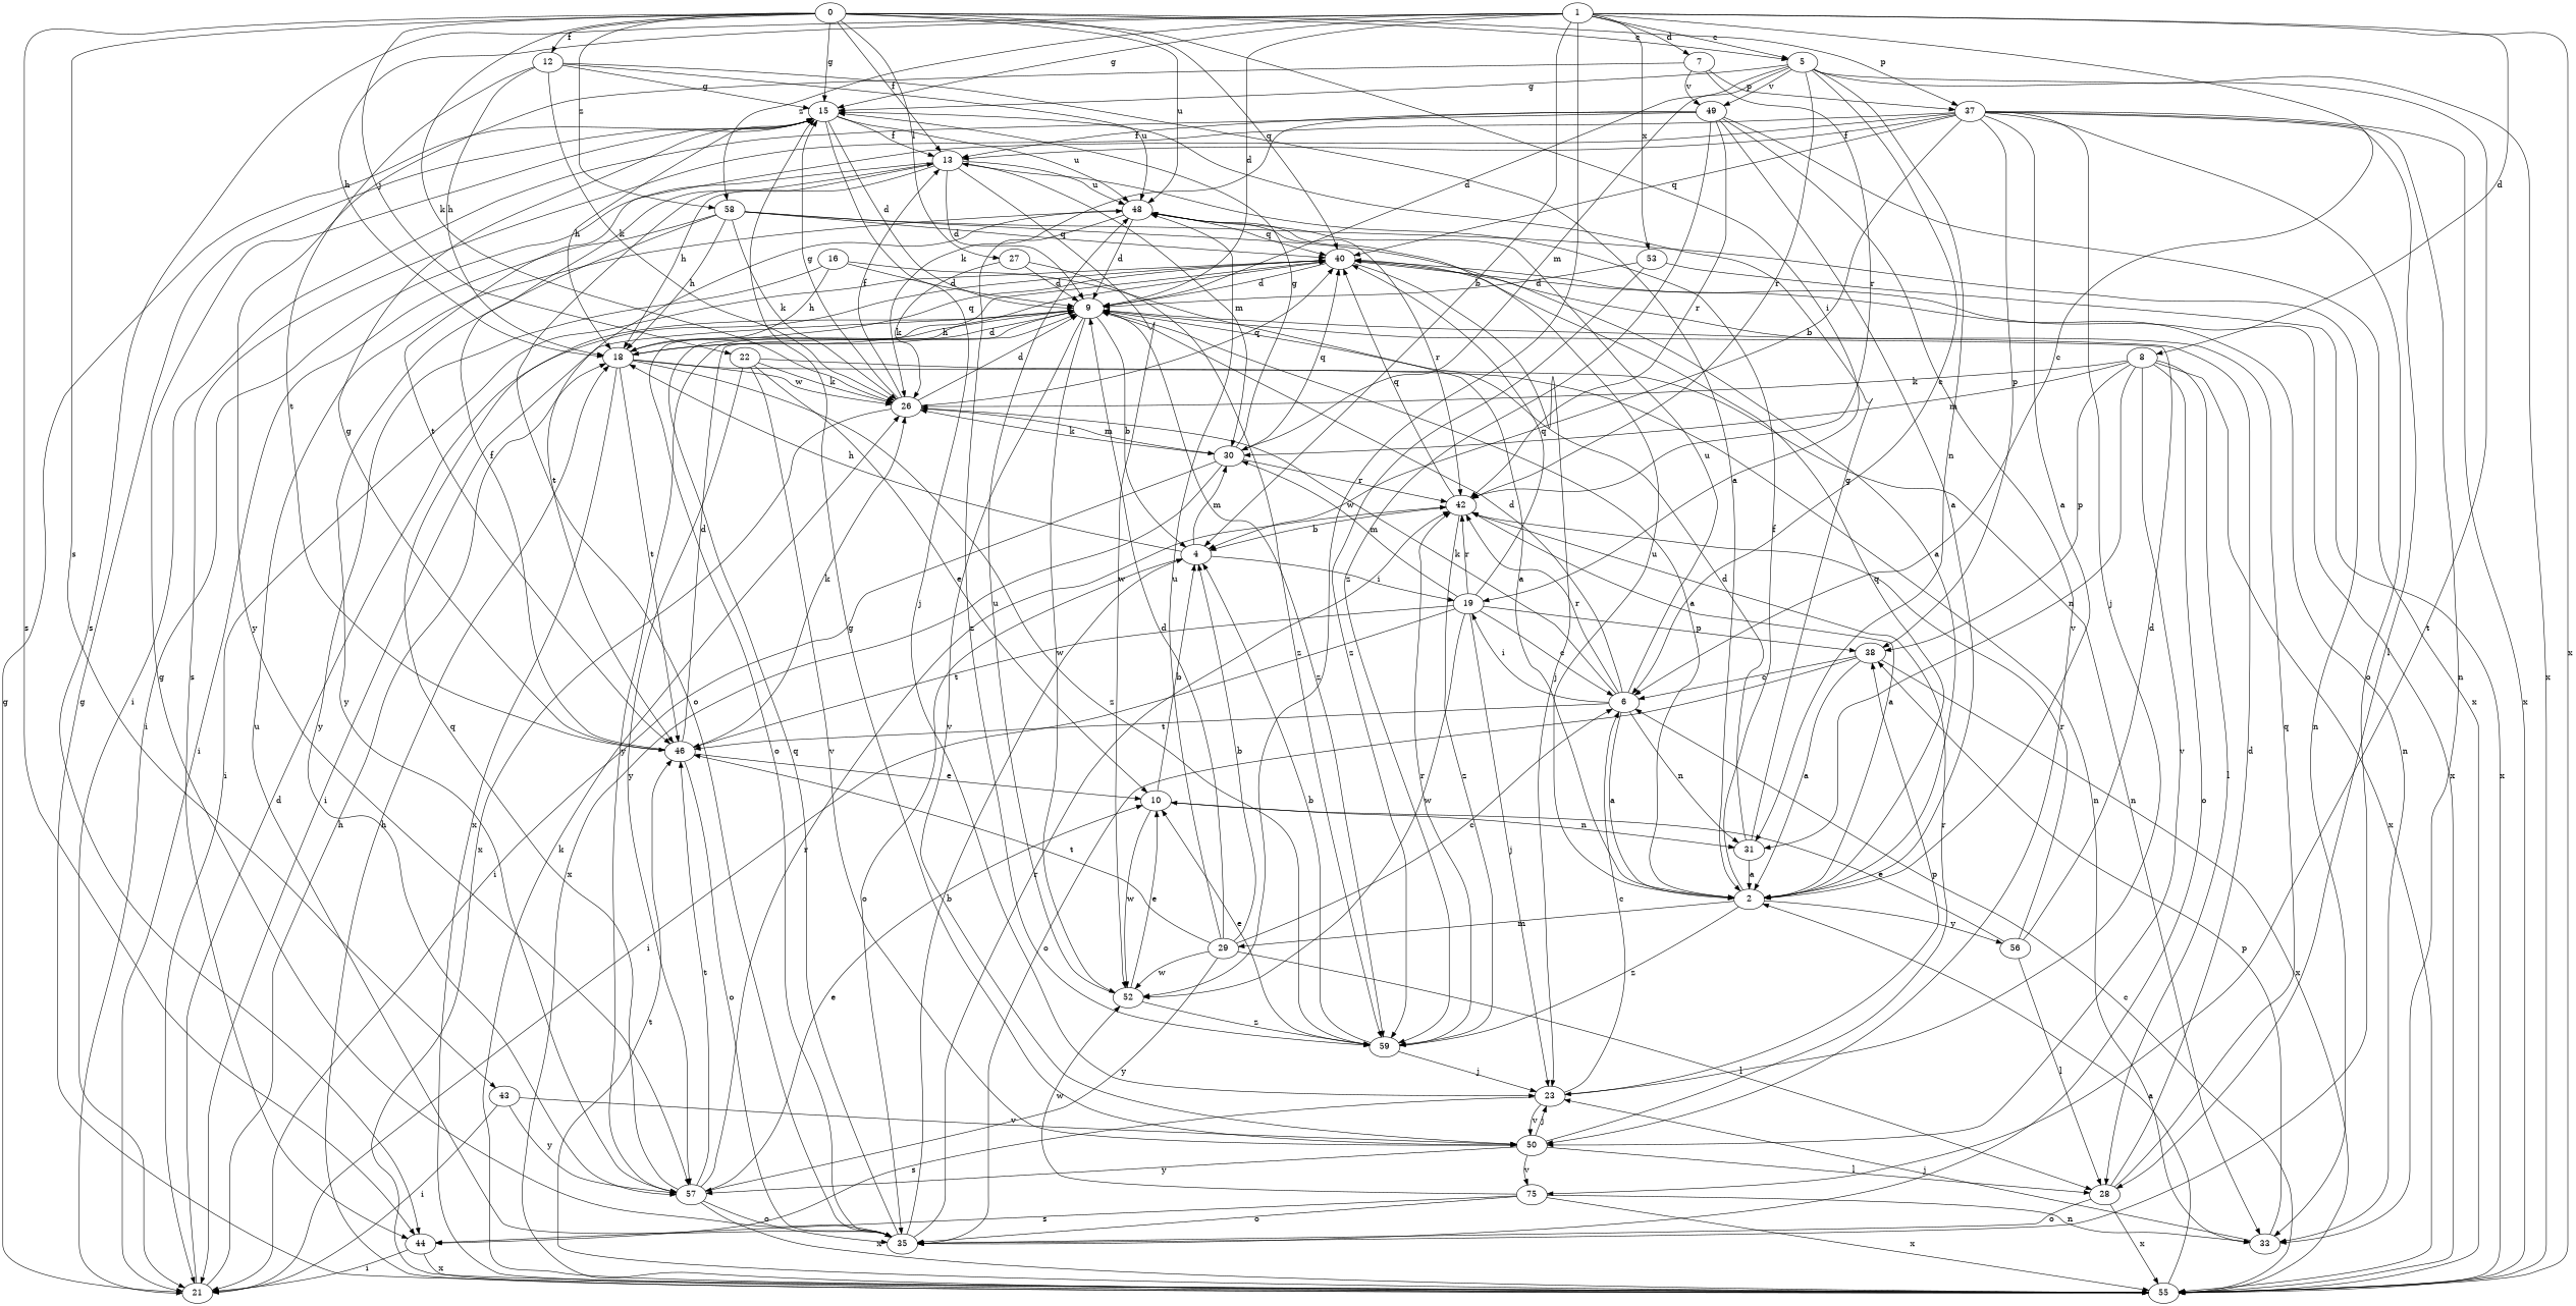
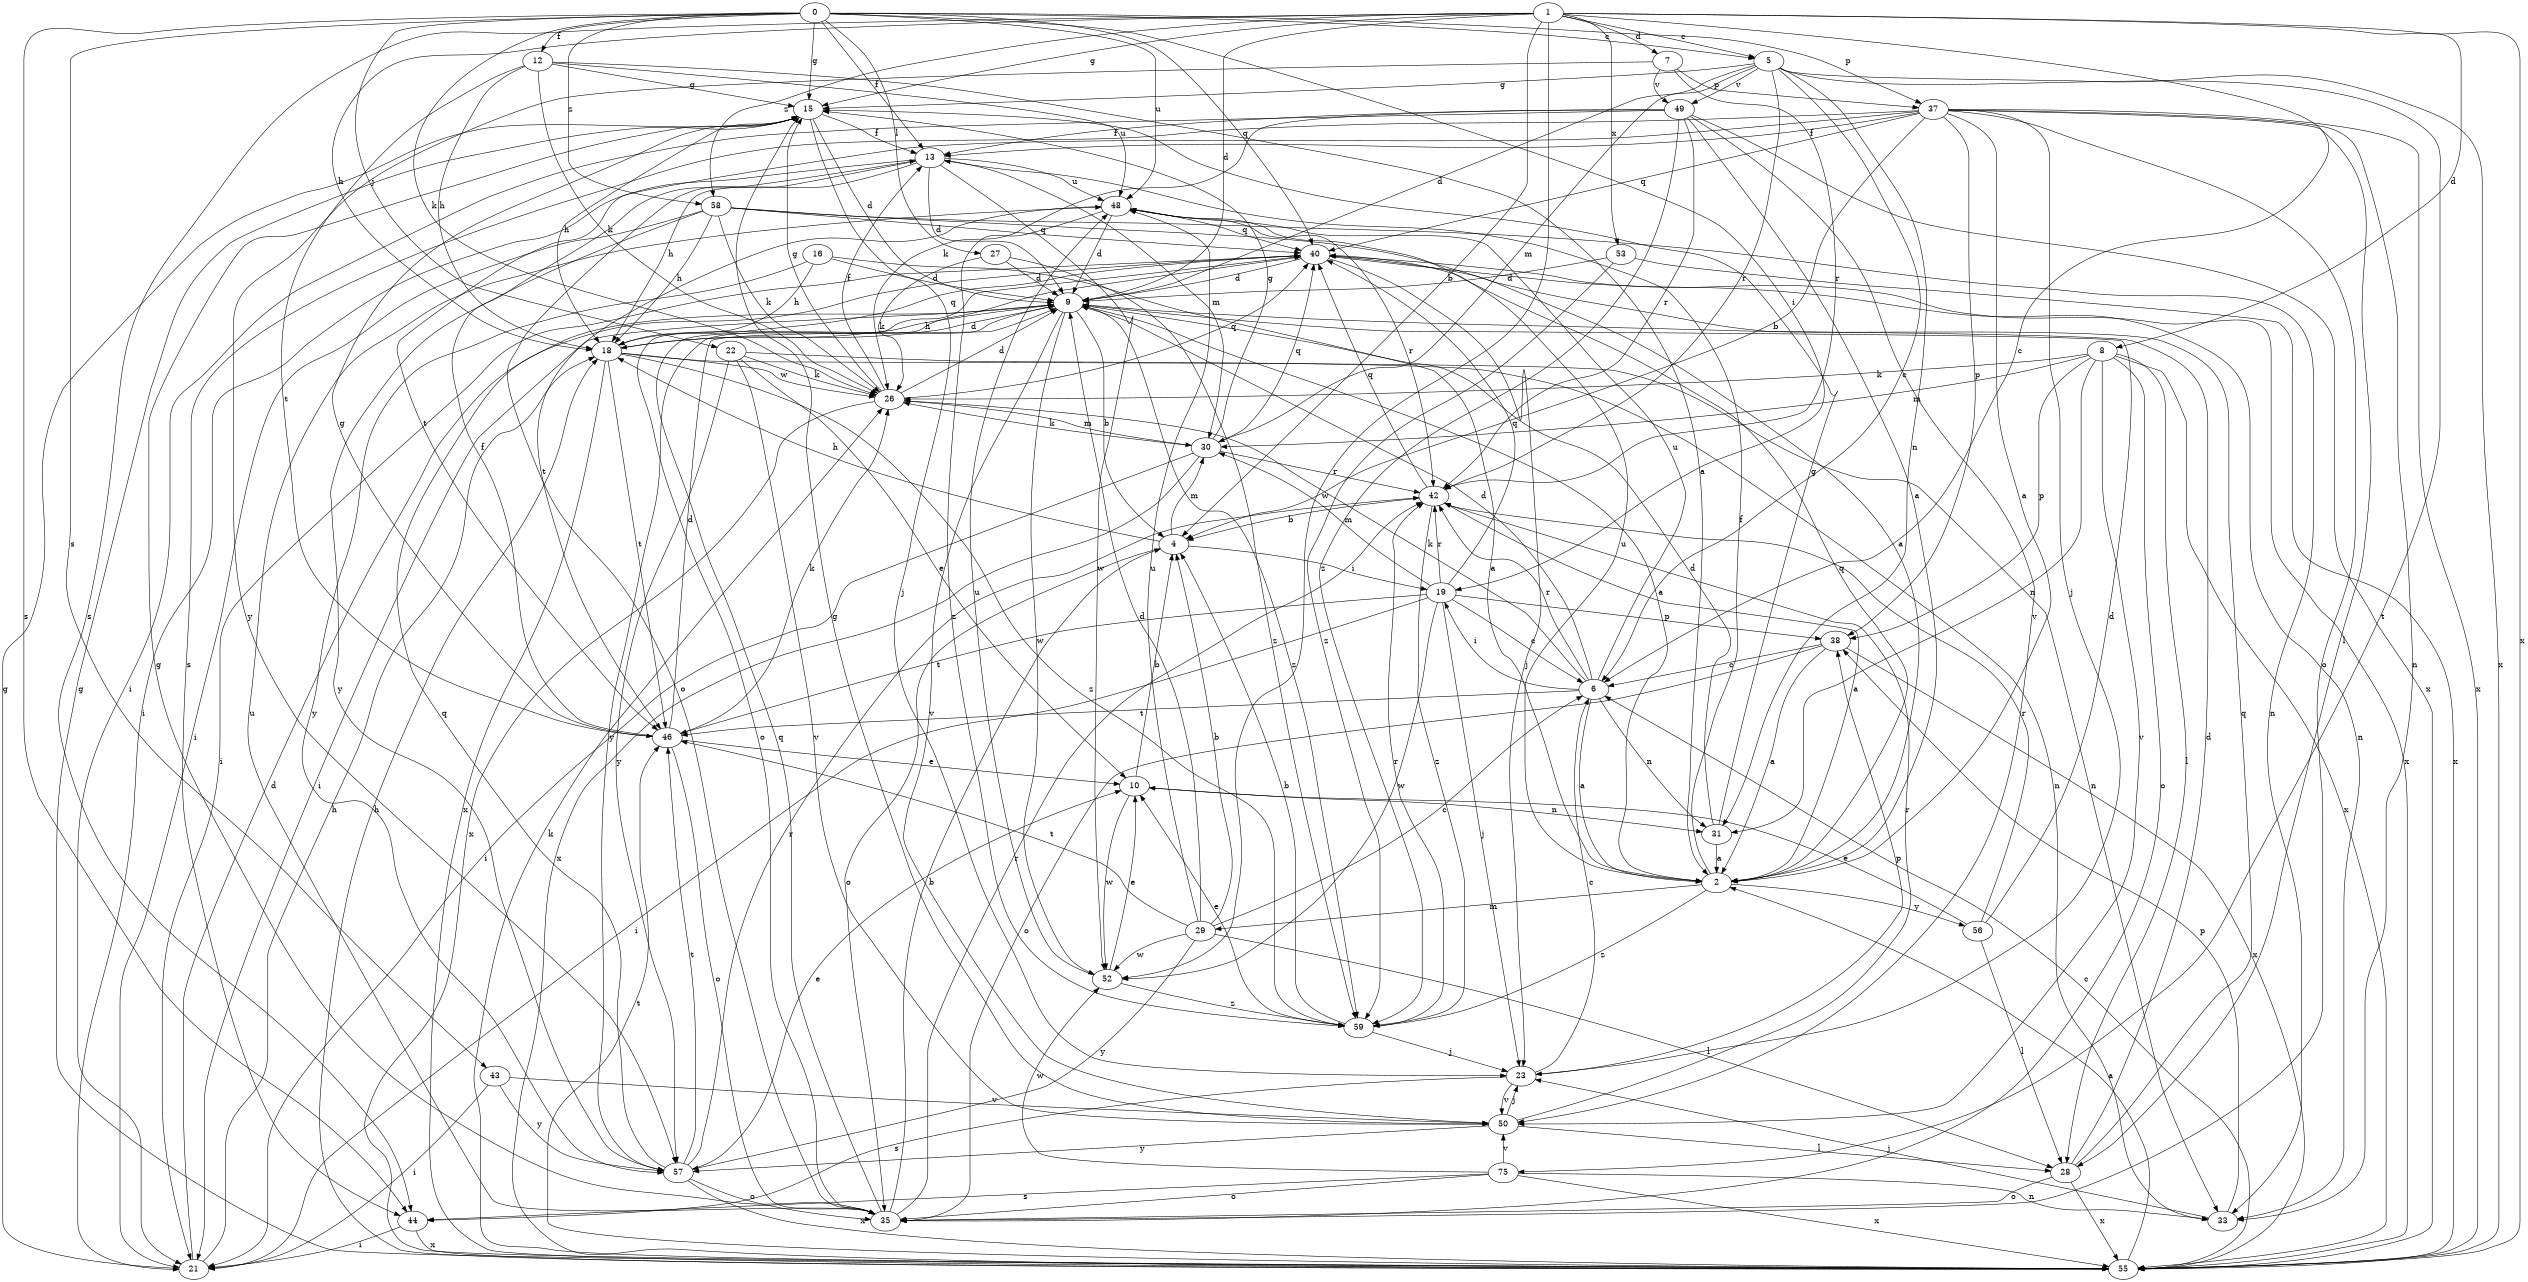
  strict digraph {
    0
    5
    12
    13
    15
    19
    22
    26
    27
    37
    40
    43
    44
    48
    58
    6
    9
    55
    30
    31
    42
    n22 [label=75]
    49
    18
    2
    46
    52
    35
    21
    23
    38
    57
    50
    10
    33
    59
    4
    28
    1
    7
    8
    53
    16
    29
    56
    0 -> 5 [label=c]
    0 -> 12 [label=f]
    0 -> 13 [label=f]
    0 -> 15 [label=g]
    0 -> 19 [label=i]
    0 -> 22 [label=j]
    0 -> 26 [label=k]
    0 -> 27 [label=l]
    0 -> 37 [label=p]
    0 -> 40 [label=q]
    0 -> 43 [label=s]
    0 -> 44 [label=s]
    0 -> 48 [label=u]
    0 -> 58 [label=z]
    5 -> 15 [label=g]
    5 -> 6 [label=c]
    5 -> 9 [label=d]
    5 -> 55 [label=x]
    5 -> 30 [label=m]
    5 -> 31 [label=n]
    5 -> 42 [label=r]
    5 -> n22 [label=t]
    5 -> 49 [label=v]
    12 -> 15 [label=g]
    12 -> 26 [label=k]
    12 -> 48 [label=u]
    12 -> 18 [label=h]
    12 -> 2 [label=a]
    12 -> 46 [label=t]
    13 -> 48 [label=u]
    13 -> 9 [label=d]
    13 -> 30 [label=m]
    13 -> 18 [label=h]
    13 -> 52 [label=w]
    13 -> 35 [label=o]
    13 -> 21 [label=i]
    15 -> 13 [label=f]
-   15 -> 48 [label=u]
    15 -> 9 [label=d]
    15 -> 18 [label=h]
    15 -> 23 [label=j]
    19 -> 40 [label=q]
    19 -> 6 [label=c]
    19 -> 30 [label=m]
    19 -> 42 [label=r]
    19 -> 46 [label=t]
    19 -> 52 [label=w]
    19 -> 21 [label=i]
    19 -> 23 [label=j]
    19 -> 38 [label=p]
    22 -> 26 [label=k]
    22 -> 57 [label=y]
    22 -> 50 [label=v]
    22 -> 10 [label=e]
    22 -> 33 [label=n]
    26 -> 13 [label=f]
    26 -> 15 [label=g]
    26 -> 40 [label=q]
    26 -> 9 [label=d]
    26 -> 55 [label=x]
    26 -> 30 [label=m]
    27 -> 26 [label=k]
    27 -> 9 [label=d]
    27 -> 59 [label=z]
    37 -> 13 [label=f]
    37 -> 40 [label=q]
    37 -> 44 [label=s]
    37 -> 55 [label=x]
    37 -> 2 [label=a]
    37 -> 46 [label=t]
    37 -> 35 [label=o]
    37 -> 23 [label=j]
    37 -> 38 [label=p]
    37 -> 33 [label=n]
    37 -> 4 [label=b]
    37 -> 28 [label=l]
    40 -> 9 [label=d]
    40 -> 55 [label=x]
    40 -> 35 [label=o]
    40 -> 21 [label=i]
    40 -> 23 [label=j]
    40 -> 33 [label=n]
    43 -> 21 [label=i]
    43 -> 57 [label=y]
    43 -> 50 [label=v]
    44 -> 55 [label=x]
    44 -> 21 [label=i]
    48 -> 40 [label=q]
    48 -> 9 [label=d]
    48 -> 42 [label=r]
    48 -> 46 [label=t]
    48 -> 59 [label=z]
    58 -> 26 [label=k]
    58 -> 40 [label=q]
    58 -> 18 [label=h]
    58 -> 2 [label=a]
    58 -> 21 [label=i]
    58 -> 57 [label=y]
    58 -> 33 [label=n]
    6 -> 19 [label=i]
    6 -> 26 [label=k]
    6 -> 48 [label=u]
    6 -> 9 [label=d]
    6 -> 31 [label=n]
    6 -> 42 [label=r]
    6 -> 2 [label=a]
    6 -> 46 [label=t]
    9 -> 18 [label=h]
    9 -> 2 [label=a]
    9 -> 52 [label=w]
    9 -> 21 [label=i]
    9 -> 57 [label=y]
    9 -> 50 [label=v]
    9 -> 59 [label=z]
    9 -> 4 [label=b]
    55 -> 15 [label=g]
    55 -> 26 [label=k]
    55 -> 6 [label=c]
    55 -> 18 [label=h]
    55 -> 2 [label=a]
    55 -> 46 [label=t]
    30 -> 15 [label=g]
    30 -> 26 [label=k]
    30 -> 40 [label=q]
    30 -> 55 [label=x]
    30 -> 42 [label=r]
    30 -> 21 [label=i]
    31 -> 15 [label=g]
    31 -> 9 [label=d]
    31 -> 2 [label=a]
    42 -> 40 [label=q]
    42 -> 2 [label=a]
    42 -> 59 [label=z]
    42 -> 4 [label=b]
    n22 -> 44 [label=s]
    n22 -> 55 [label=x]
    n22 -> 52 [label=w]
    n22 -> 35 [label=o]
-   50 -> n22 [label=v]
+   n22 -> 50 [label=v]
    n22 -> 33 [label=n]
    49 -> 13 [label=f]
    49 -> 26 [label=k]
    49 -> 55 [label=x]
    49 -> 42 [label=r]
    49 -> 2 [label=a]
    49 -> 21 [label=i]
    49 -> 50 [label=v]
    49 -> 59 [label=z]
    18 -> 26 [label=w]
    18 -> 40 [label=q]
    18 -> 9 [label=d]
    18 -> 55 [label=x]
    18 -> 46 [label=t]
    18 -> 33 [label=n]
    18 -> 59 [label=z]
    2 -> 13 [label=f]
    2 -> 40 [label=q]
    2 -> 48 [label=u]
    2 -> 59 [label=z]
    2 -> 29 [label=m]
    2 -> 56 [label=y]
    46 -> 13 [label=f]
    46 -> 15 [label=g]
    46 -> 26 [label=k]
    46 -> 9 [label=d]
    46 -> 35 [label=o]
    46 -> 10 [label=e]
    52 -> 48 [label=u]
    52 -> 10 [label=e]
    52 -> 59 [label=z]
    35 -> 15 [label=g]
    35 -> 40 [label=q]
    35 -> 48 [label=u]
    35 -> 42 [label=r]
    35 -> 4 [label=b]
    21 -> 15 [label=g]
    21 -> 9 [label=d]
    21 -> 18 [label=h]
    23 -> 44 [label=s]
    23 -> 6 [label=c]
    23 -> 38 [label=p]
    23 -> 50 [label=v]
    38 -> 6 [label=c]
    38 -> 55 [label=x]
    38 -> 2 [label=a]
    38 -> 35 [label=o]
    57 -> 40 [label=q]
    57 -> 55 [label=x]
    57 -> 42 [label=r]
    57 -> 46 [label=t]
    57 -> 35 [label=o]
    57 -> 10 [label=e]
    50 -> 15 [label=g]
    50 -> 42 [label=r]
    50 -> 23 [label=j]
    50 -> 57 [label=y]
    50 -> 28 [label=l]
    10 -> 31 [label=n]
    10 -> 52 [label=w]
    10 -> 4 [label=b]
    33 -> 23 [label=j]
    33 -> 38 [label=p]
    59 -> 42 [label=r]
    59 -> 23 [label=j]
    59 -> 10 [label=e]
    59 -> 4 [label=b]
    4 -> 19 [label=i]
    4 -> 30 [label=m]
    4 -> 18 [label=h]
    4 -> 35 [label=o]
    28 -> 40 [label=q]
    28 -> 9 [label=d]
    28 -> 55 [label=x]
    28 -> 35 [label=o]
    1 -> 5 [label=c]
    1 -> 15 [label=g]
    1 -> 44 [label=s]
    1 -> 58 [label=z]
    1 -> 6 [label=c]
    1 -> 9 [label=d]
    1 -> 55 [label=x]
    1 -> 18 [label=h]
    1 -> 52 [label=w]
    1 -> 4 [label=b]
    1 -> 7 [label=d]
    1 -> 8 [label=d]
    1 -> 53 [label=x]
    7 -> 37 [label=p]
    7 -> 42 [label=r]
    7 -> 49 [label=v]
    7 -> 57 [label=y]
    8 -> 26 [label=k]
    8 -> 55 [label=x]
    8 -> 30 [label=m]
    8 -> 31 [label=n]
    8 -> 35 [label=o]
    8 -> 38 [label=p]
    8 -> 50 [label=v]
    8 -> 28 [label=l]
    53 -> 9 [label=d]
    53 -> 55 [label=x]
    53 -> 59 [label=z]
    16 -> 9 [label=d]
    16 -> 18 [label=h]
    16 -> 2 [label=a]
    16 -> 57 [label=y]
    29 -> 48 [label=u]
    29 -> 6 [label=c]
    29 -> 9 [label=d]
    29 -> 46 [label=t]
    29 -> 52 [label=w]
    29 -> 57 [label=y]
    29 -> 4 [label=b]
    29 -> 28 [label=l]
    56 -> 9 [label=d]
    56 -> 42 [label=r]
    56 -> 10 [label=e]
    56 -> 28 [label=l]
  }
